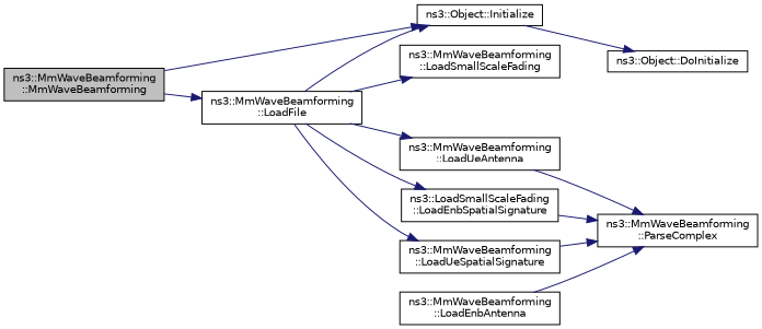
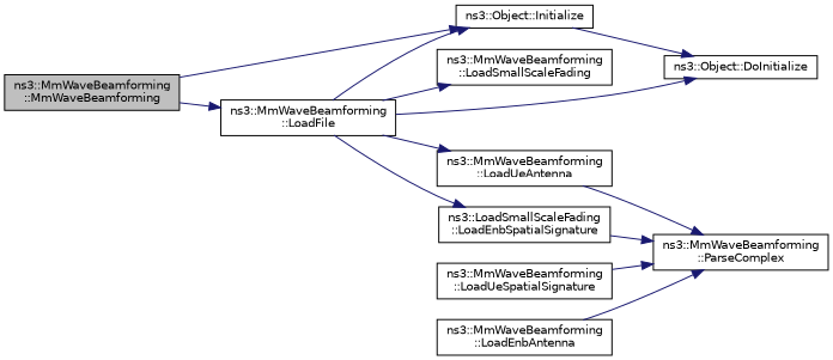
  digraph {
    rankdir=LR
    node [color=black fillcolor=white fontname=Helvetica fontsize=10 shape=record style=filled]
    edge [color=midnightblue fontname=Helvetica fontsize=10 labelfontname=Helvetica labelfontsize=10 style=solid]
    n1 [fillcolor=grey75 fontcolor=black height=0.2 label="ns3::MmWaveBeamforming\l::MmWaveBeamforming" width=0.4]
    n2 [height=0.2 label="ns3::MmWaveBeamforming\l::LoadFile" width=0.4]
    n3 [height=0.2 label="ns3::Object::Initialize" width=0.4]
    n4 [height=0.2 label="ns3::MmWaveBeamforming\l::LoadSmallScaleFading" width=0.4]
    n5 [height=0.2 label="ns3::MmWaveBeamforming\l::LoadUeAntenna" width=0.4]
    n6 [height=0.2 label="ns3::LoadSmallScaleFading\l::LoadEnbSpatialSignature" width=0.4]
    n7 [height=0.2 label="ns3::MmWaveBeamforming\l::LoadUeSpatialSignature" width=0.4]
    n8 [height=0.2 label="ns3::Object::DoInitialize" width=0.4]
    n9 [height=0.2 label="ns3::MmWaveBeamforming\l::LoadEnbAntenna" width=0.4]
    n10 [height=0.2 label="ns3::MmWaveBeamforming\l::ParseComplex" width=0.4]
    n1 -> n2
    n1 -> n3
    n2 -> n3
    n2 -> n4
    n2 -> n5
    n2 -> n6
-   n2 -> n7
+   n2 -> n8
    n3 -> n8
    n5 -> n10
    n6 -> n10
    n7 -> n10
    n9 -> n10
  }
